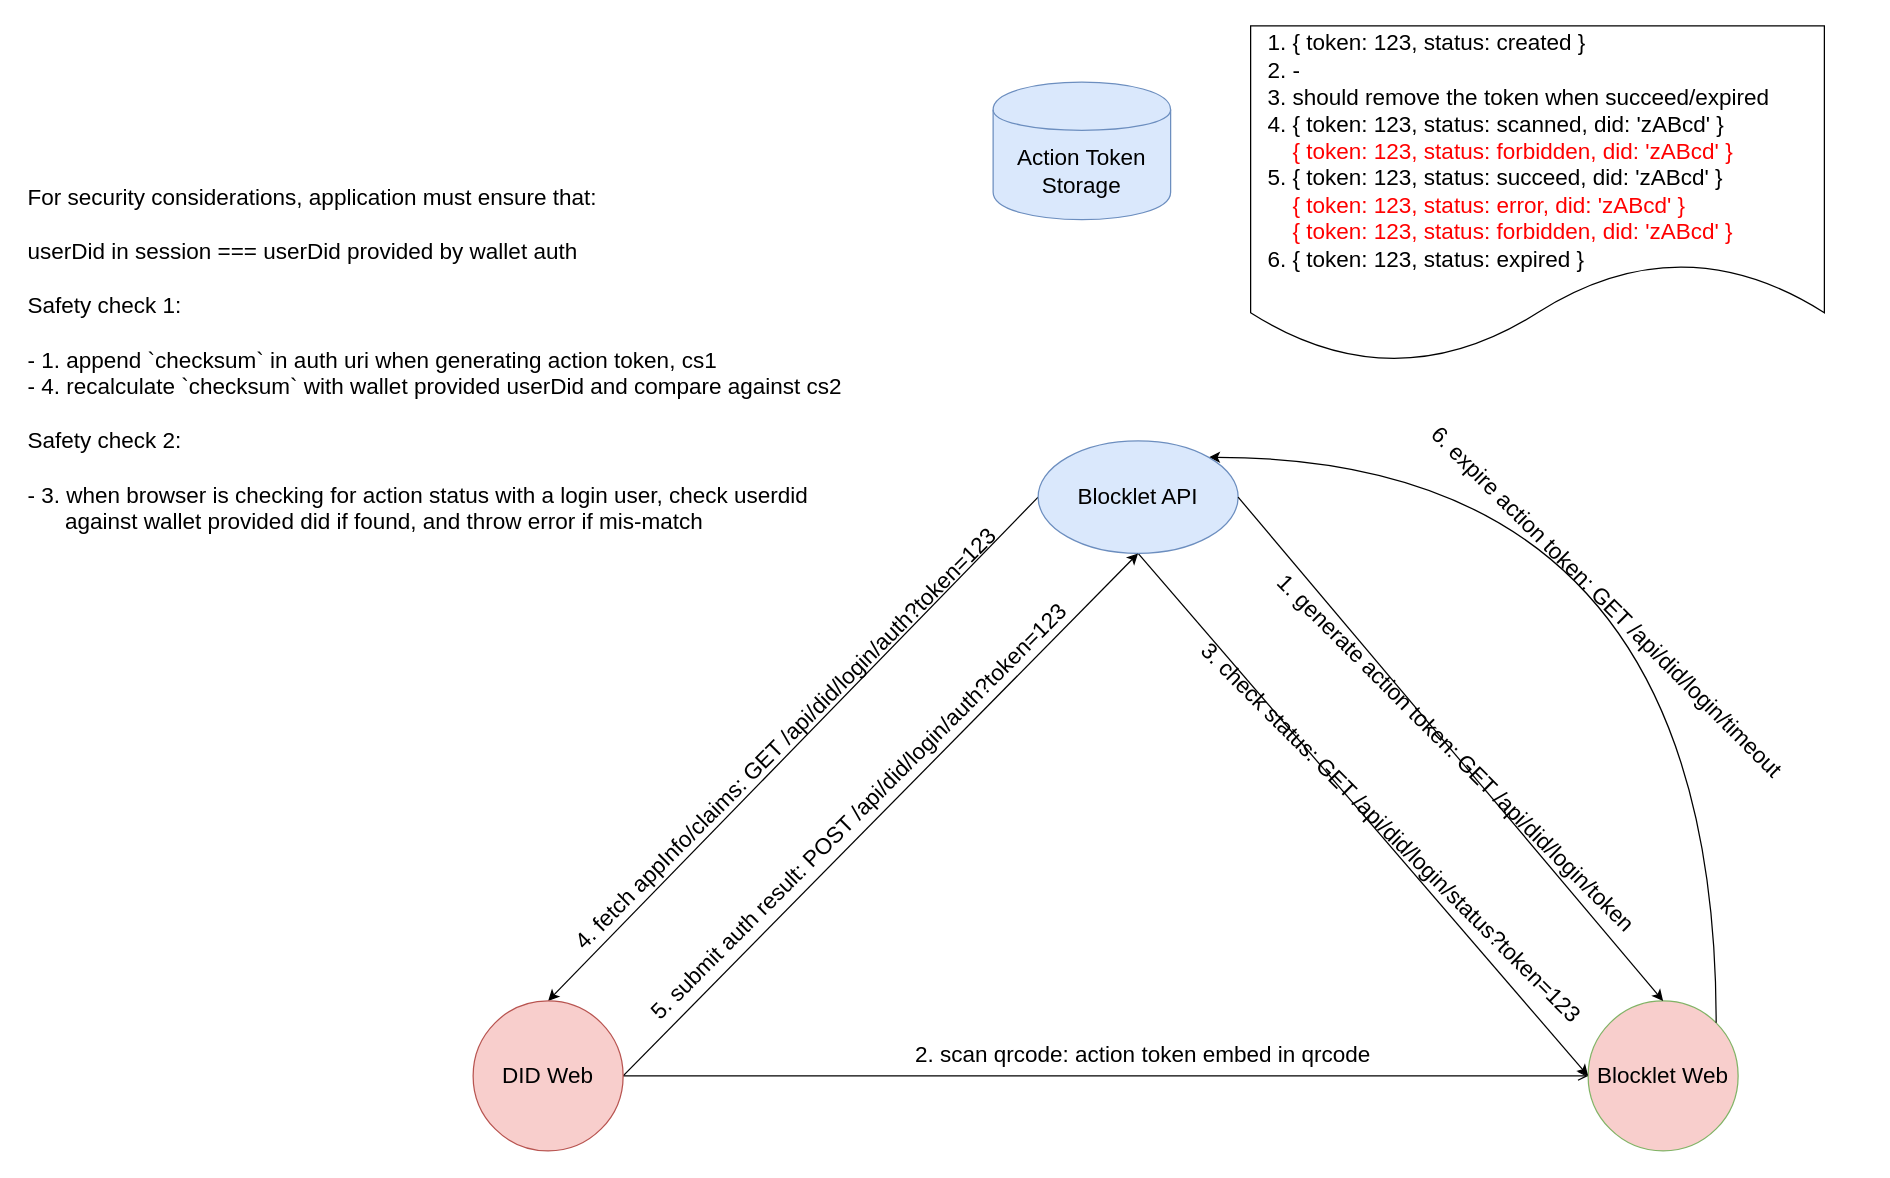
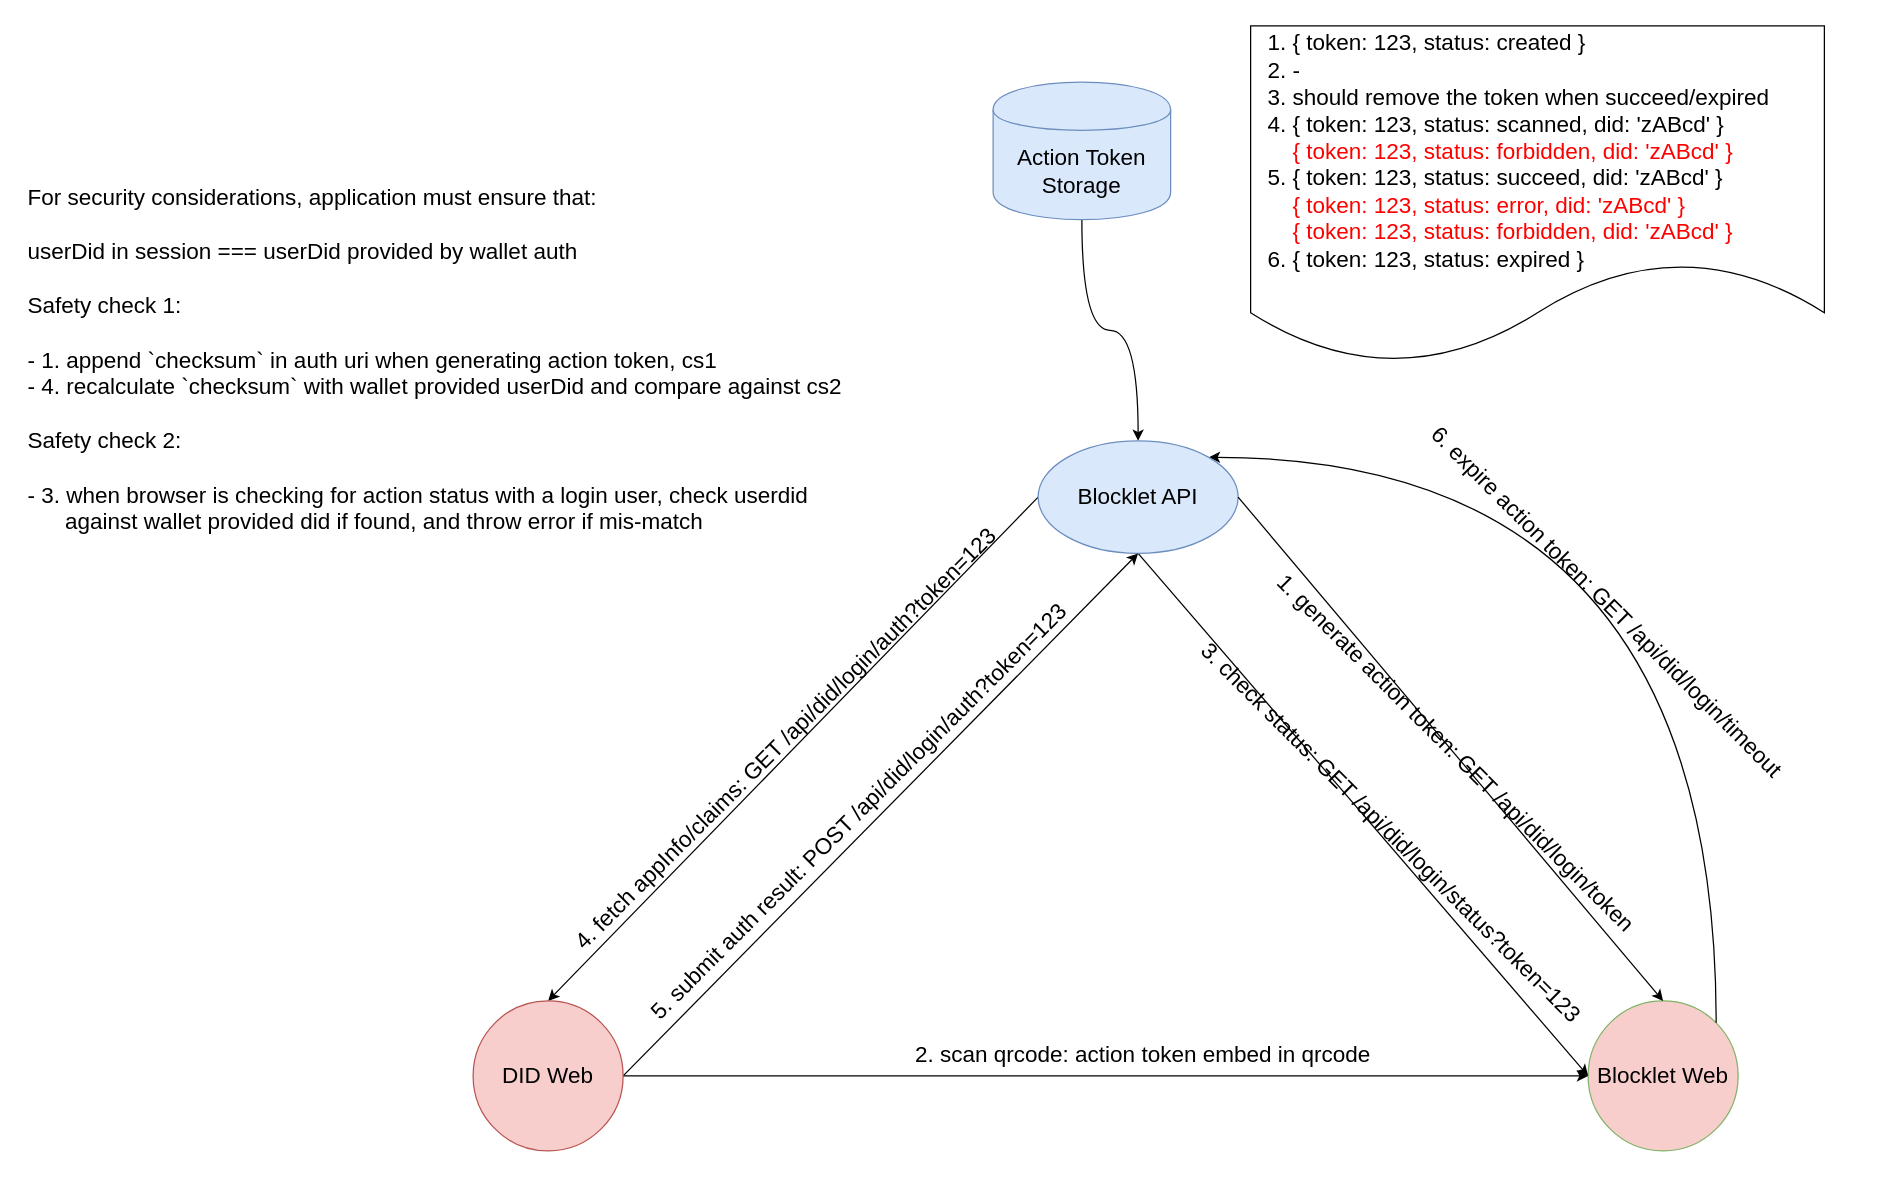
  <mxCell id="0" />
  <mxCell id="1" parent="0" />
  <mxCell id="2" value="Blocklet Web" style="ellipse;whiteSpace=wrap;html=1;aspect=fixed;fontSize=18;fillColor=#f8cecc;strokeColor=#82b366;" parent="1" vertex="1"><mxGeometry x="1270" y="800" width="120" height="120" as="geometry" /></mxCell>
  <mxCell id="3" style="edgeStyle=none;rounded=0;orthogonalLoop=1;jettySize=auto;html=1;exitX=0.5;exitY=1;exitDx=0;exitDy=0;fontSize=18;" parent="1" source="7" edge="1"><mxGeometry relative="1" as="geometry"><mxPoint x="1270" y="860" as="targetPoint" /></mxGeometry></mxCell>
  <mxCell id="4" style="edgeStyle=none;rounded=0;orthogonalLoop=1;jettySize=auto;html=1;exitX=0;exitY=0.5;exitDx=0;exitDy=0;entryX=0.5;entryY=0;entryDx=0;entryDy=0;fontSize=18;" parent="1" source="7" target="10" edge="1"><mxGeometry relative="1" as="geometry" /></mxCell>
  <mxCell id="5" style="edgeStyle=orthogonalEdgeStyle;rounded=0;orthogonalLoop=1;jettySize=auto;html=1;exitX=1;exitY=0;exitDx=0;exitDy=0;entryX=1;entryY=0;entryDx=0;entryDy=0;fontSize=18;curved=1;endArrow=none;endFill=0;startArrow=classic;startFill=1;" parent="1" source="7" target="2" edge="1"><mxGeometry relative="1" as="geometry" /></mxCell>
+ <mxCell id="6" style="edgeStyle=orthogonalEdgeStyle;curved=1;rounded=0;orthogonalLoop=1;jettySize=auto;html=1;exitX=0.5;exitY=0;exitDx=0;exitDy=0;startArrow=classic;startFill=1;endArrow=none;endFill=0;fontSize=18;" parent="1" source="7" target="26" edge="1"><mxGeometry relative="1" as="geometry" /></mxCell>
  <mxCell id="7" value="Blocklet API" style="ellipse;whiteSpace=wrap;html=1;aspect=fixed;fontSize=18;fillColor=#dae8fc;strokeColor=#6c8ebf;" parent="1" vertex="1"><mxGeometry x="830" y="352" width="160" height="90" as="geometry" /></mxCell>
- <mxCell id="8" style="edgeStyle=none;rounded=0;orthogonalLoop=1;jettySize=auto;html=1;exitX=1;exitY=0.5;exitDx=0;exitDy=0;entryX=0;entryY=0.5;entryDx=0;entryDy=0;fontSize=18;endArrow=open;" parent="1" source="10" target="2" edge="1"><mxGeometry relative="1" as="geometry" /></mxCell>
+ <mxCell id="8" style="edgeStyle=none;rounded=0;orthogonalLoop=1;jettySize=auto;html=1;exitX=1;exitY=0.5;exitDx=0;exitDy=0;entryX=0;entryY=0.5;entryDx=0;entryDy=0;fontSize=18;" parent="1" source="10" target="2" edge="1"><mxGeometry relative="1" as="geometry" /></mxCell>
  <mxCell id="9" style="edgeStyle=none;rounded=0;orthogonalLoop=1;jettySize=auto;html=1;exitX=1;exitY=0.5;exitDx=0;exitDy=0;entryX=0.5;entryY=1;entryDx=0;entryDy=0;fontSize=18;" parent="1" source="10" target="7" edge="1"><mxGeometry relative="1" as="geometry" /></mxCell>
  <mxCell id="10" value="DID Web" style="ellipse;whiteSpace=wrap;html=1;aspect=fixed;fontSize=18;fillColor=#f8cecc;strokeColor=#b85450;" parent="1" vertex="1"><mxGeometry x="378" y="800" width="120" height="120" as="geometry" /></mxCell>
  <mxCell id="11" value="&lt;span&gt;2. scan qrcode: action token embed in qrcode&lt;br&gt;&lt;/span&gt;" style="text;html=1;resizable=0;points=[];autosize=1;align=left;verticalAlign=top;spacingTop=-4;fontSize=18;rotation=0;" parent="1" vertex="1"><mxGeometry x="730" y="830" width="380" height="20" as="geometry" /></mxCell>
  <mxCell id="12" value="" style="group" parent="1" vertex="1" connectable="0"><mxGeometry x="900" y="659" width="440" height="20" as="geometry" /></mxCell>
  <mxCell id="13" value="" style="group" parent="12" vertex="1" connectable="0"><mxGeometry width="440" height="20" as="geometry" /></mxCell>
  <mxCell id="14" value="" style="rounded=0;orthogonalLoop=1;jettySize=auto;html=1;exitX=1;exitY=0.5;exitDx=0;exitDy=0;fontSize=18;entryX=0.5;entryY=0;entryDx=0;entryDy=0;" parent="13" edge="1"><mxGeometry relative="1" as="geometry" /></mxCell>
  <mxCell id="15" value="&lt;span&gt;3. check status: GET /api/did/login/status?token=123&lt;br&gt;&lt;/span&gt;" style="text;html=1;resizable=0;points=[];autosize=1;align=left;verticalAlign=top;spacingTop=-4;fontSize=18;rotation=45;" parent="13" vertex="1"><mxGeometry width="440" height="20" as="geometry" /></mxCell>
  <mxCell id="16" value="" style="rounded=0;orthogonalLoop=1;jettySize=auto;html=1;exitX=1;exitY=0.5;exitDx=0;exitDy=0;fontSize=18;entryX=0.5;entryY=0;entryDx=0;entryDy=0;" parent="1" source="7" target="2" edge="1"><mxGeometry relative="1" as="geometry" /></mxCell>
  <mxCell id="17" value="&lt;span&gt;1. generate action token: GET /api/did/login/token&lt;br&gt;&lt;/span&gt;" style="text;html=1;resizable=0;points=[];autosize=1;align=left;verticalAlign=top;spacingTop=-4;fontSize=18;rotation=45;" parent="1" vertex="1"><mxGeometry x="966" y="594" width="410" height="20" as="geometry" /></mxCell>
  <mxCell id="18" value="" style="group;rotation=-90;" parent="1" vertex="1" connectable="0"><mxGeometry x="392" y="572.5" width="477" height="29" as="geometry" /></mxCell>
  <mxCell id="19" value="" style="group;rotation=-90;" parent="18" vertex="1" connectable="0"><mxGeometry x="-4" y="3" width="481" height="26" as="geometry" /></mxCell>
  <mxCell id="20" value="" style="rounded=0;orthogonalLoop=1;jettySize=auto;html=1;exitX=1;exitY=0.5;exitDx=0;exitDy=0;fontSize=18;entryX=0.5;entryY=0;entryDx=0;entryDy=0;" parent="19" edge="1"><mxGeometry relative="1" as="geometry" /></mxCell>
  <mxCell id="21" value="&lt;span&gt;4. fetch appInfo/claims: GET /api/did/login/auth?token=123&lt;br&gt;&lt;/span&gt;" style="text;html=1;resizable=0;points=[];autosize=1;align=left;verticalAlign=top;spacingTop=-4;fontSize=18;rotation=-45;" parent="19" vertex="1"><mxGeometry x="1" width="480" height="20" as="geometry" /></mxCell>
  <mxCell id="22" value="" style="group;rotation=-90;" parent="1" vertex="1" connectable="0"><mxGeometry x="449" y="632" width="481" height="26" as="geometry" /></mxCell>
  <mxCell id="23" value="" style="rounded=0;orthogonalLoop=1;jettySize=auto;html=1;exitX=1;exitY=0.5;exitDx=0;exitDy=0;fontSize=18;entryX=0.5;entryY=0;entryDx=0;entryDy=0;" parent="22" edge="1"><mxGeometry relative="1" as="geometry" /></mxCell>
  <mxCell id="24" value="&lt;span&gt;5. submit auth result: POST /api/did/login/auth?token=123&lt;br&gt;&lt;/span&gt;" style="text;html=1;resizable=0;points=[];autosize=1;align=left;verticalAlign=top;spacingTop=-4;fontSize=18;rotation=-45;" parent="22" vertex="1"><mxGeometry x="1" width="480" height="20" as="geometry" /></mxCell>
  <mxCell id="25" value="&lt;span&gt;6. expire action token: GET /api/did/login/timeout&lt;br&gt;&lt;/span&gt;" style="text;html=1;resizable=0;points=[];autosize=1;align=left;verticalAlign=top;spacingTop=-4;fontSize=18;rotation=45;" parent="1" vertex="1"><mxGeometry x="1090" y="472" width="400" height="20" as="geometry" /></mxCell>
  <mxCell id="26" value="Action Token Storage" style="shape=cylinder;whiteSpace=wrap;html=1;boundedLbl=1;backgroundOutline=1;fontSize=18;fillColor=#dae8fc;strokeColor=#6c8ebf;" parent="1" vertex="1"><mxGeometry x="794" y="65" width="142" height="110" as="geometry" /></mxCell>
  <mxCell id="27" value="&lt;span&gt;1. { token: 123, status: created }&lt;/span&gt;&lt;br&gt;&lt;span&gt;2. -&lt;/span&gt;&lt;br&gt;&lt;span&gt;3. should remove the token when succeed/expired&lt;/span&gt;&lt;br&gt;&lt;span&gt;4. { token: 123, status: scanned, did: 'zABcd' }&lt;br&gt;&lt;/span&gt;&amp;nbsp; &amp;nbsp; &lt;font color=&quot;#ff0000&quot;&gt;{ token: 123, status: forbidden, did: 'zABcd' }&lt;/font&gt;&lt;br&gt;&lt;span&gt;5. { token: 123, status: succeed, did: 'zABcd' }&lt;br&gt;&lt;/span&gt;&amp;nbsp; &amp;nbsp;&amp;nbsp;&lt;font color=&quot;#ff0000&quot;&gt;&lt;span&gt;{ token: 123, status: error, did: 'zABcd' }&lt;br&gt;&lt;/span&gt;&amp;nbsp; &amp;nbsp; { token: 123, status: forbidden, did: 'zABcd' }&lt;/font&gt;&lt;br&gt;&lt;span&gt;6. { token: 123, status: expired }&lt;/span&gt;" style="shape=document;whiteSpace=wrap;html=1;boundedLbl=1;fontFamily=Helvetica;fontSize=18;align=left;spacingLeft=12;spacingTop=12;" parent="1" vertex="1"><mxGeometry x="1000" y="20" width="459" height="270" as="geometry" /></mxCell>
  <mxCell id="28" value="For security considerations, application must ensure that:&lt;br&gt;&lt;br&gt;userDid in session === userDid provided by wallet auth&lt;br&gt;&lt;br&gt;Safety check 1:&lt;br&gt;&lt;br&gt;- 1. append `checksum` in auth uri when generating action token, cs1&lt;br&gt;- 4. recalculate `checksum` with wallet provided userDid and compare against cs2&lt;br&gt;&lt;br&gt;Safety check 2:&lt;br&gt;&lt;br&gt;- 3. when browser is checking for action status with a login user, check userdid&lt;br&gt;&amp;nbsp; &amp;nbsp; &amp;nbsp; against wallet provided did if found, and throw error if mis-match&lt;br&gt;" style="text;html=1;resizable=0;points=[];autosize=1;align=left;verticalAlign=top;spacingTop=-4;fontSize=18;" parent="1" vertex="1"><mxGeometry x="20" y="145" width="670" height="290" as="geometry" /></mxCell>
